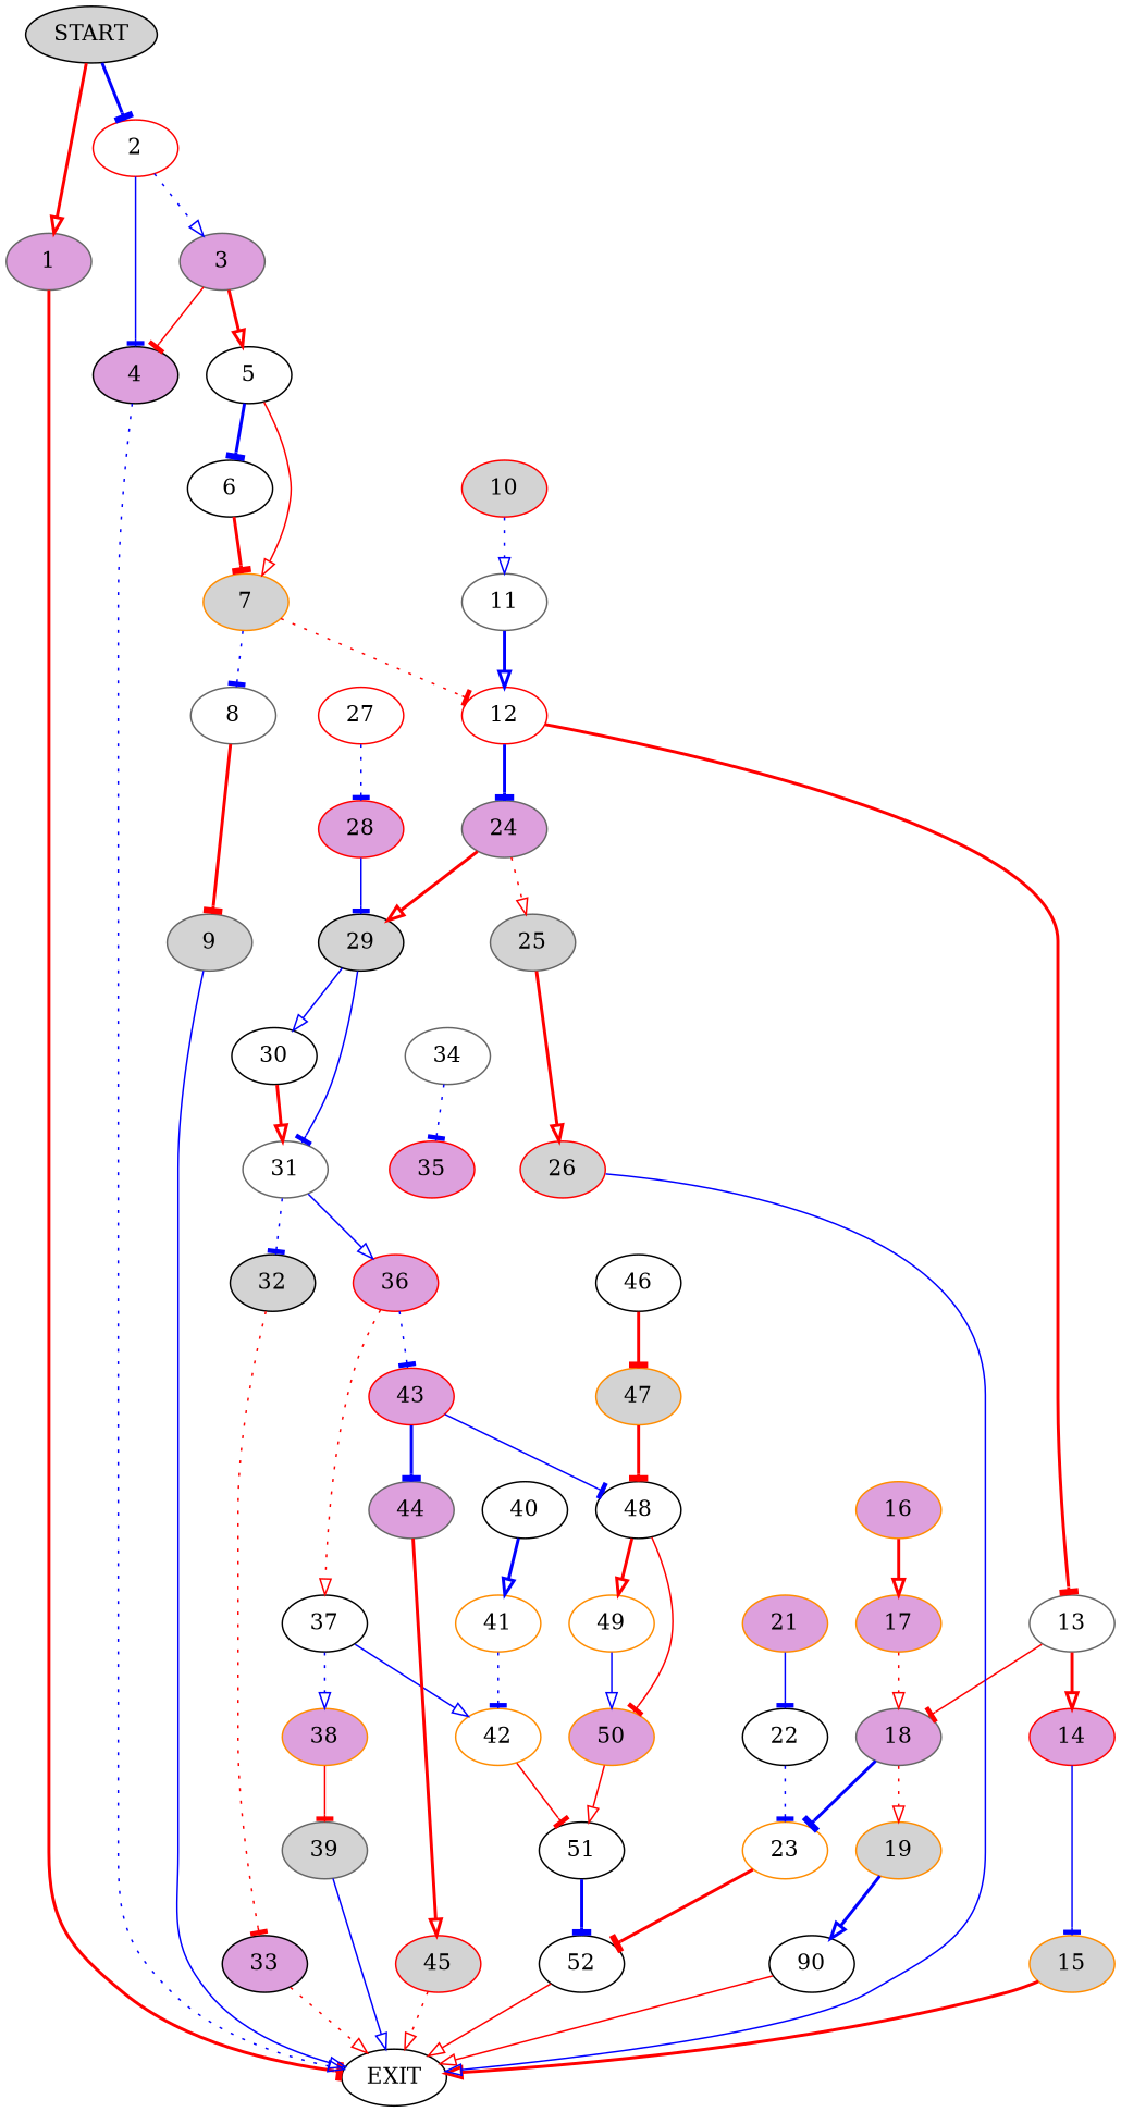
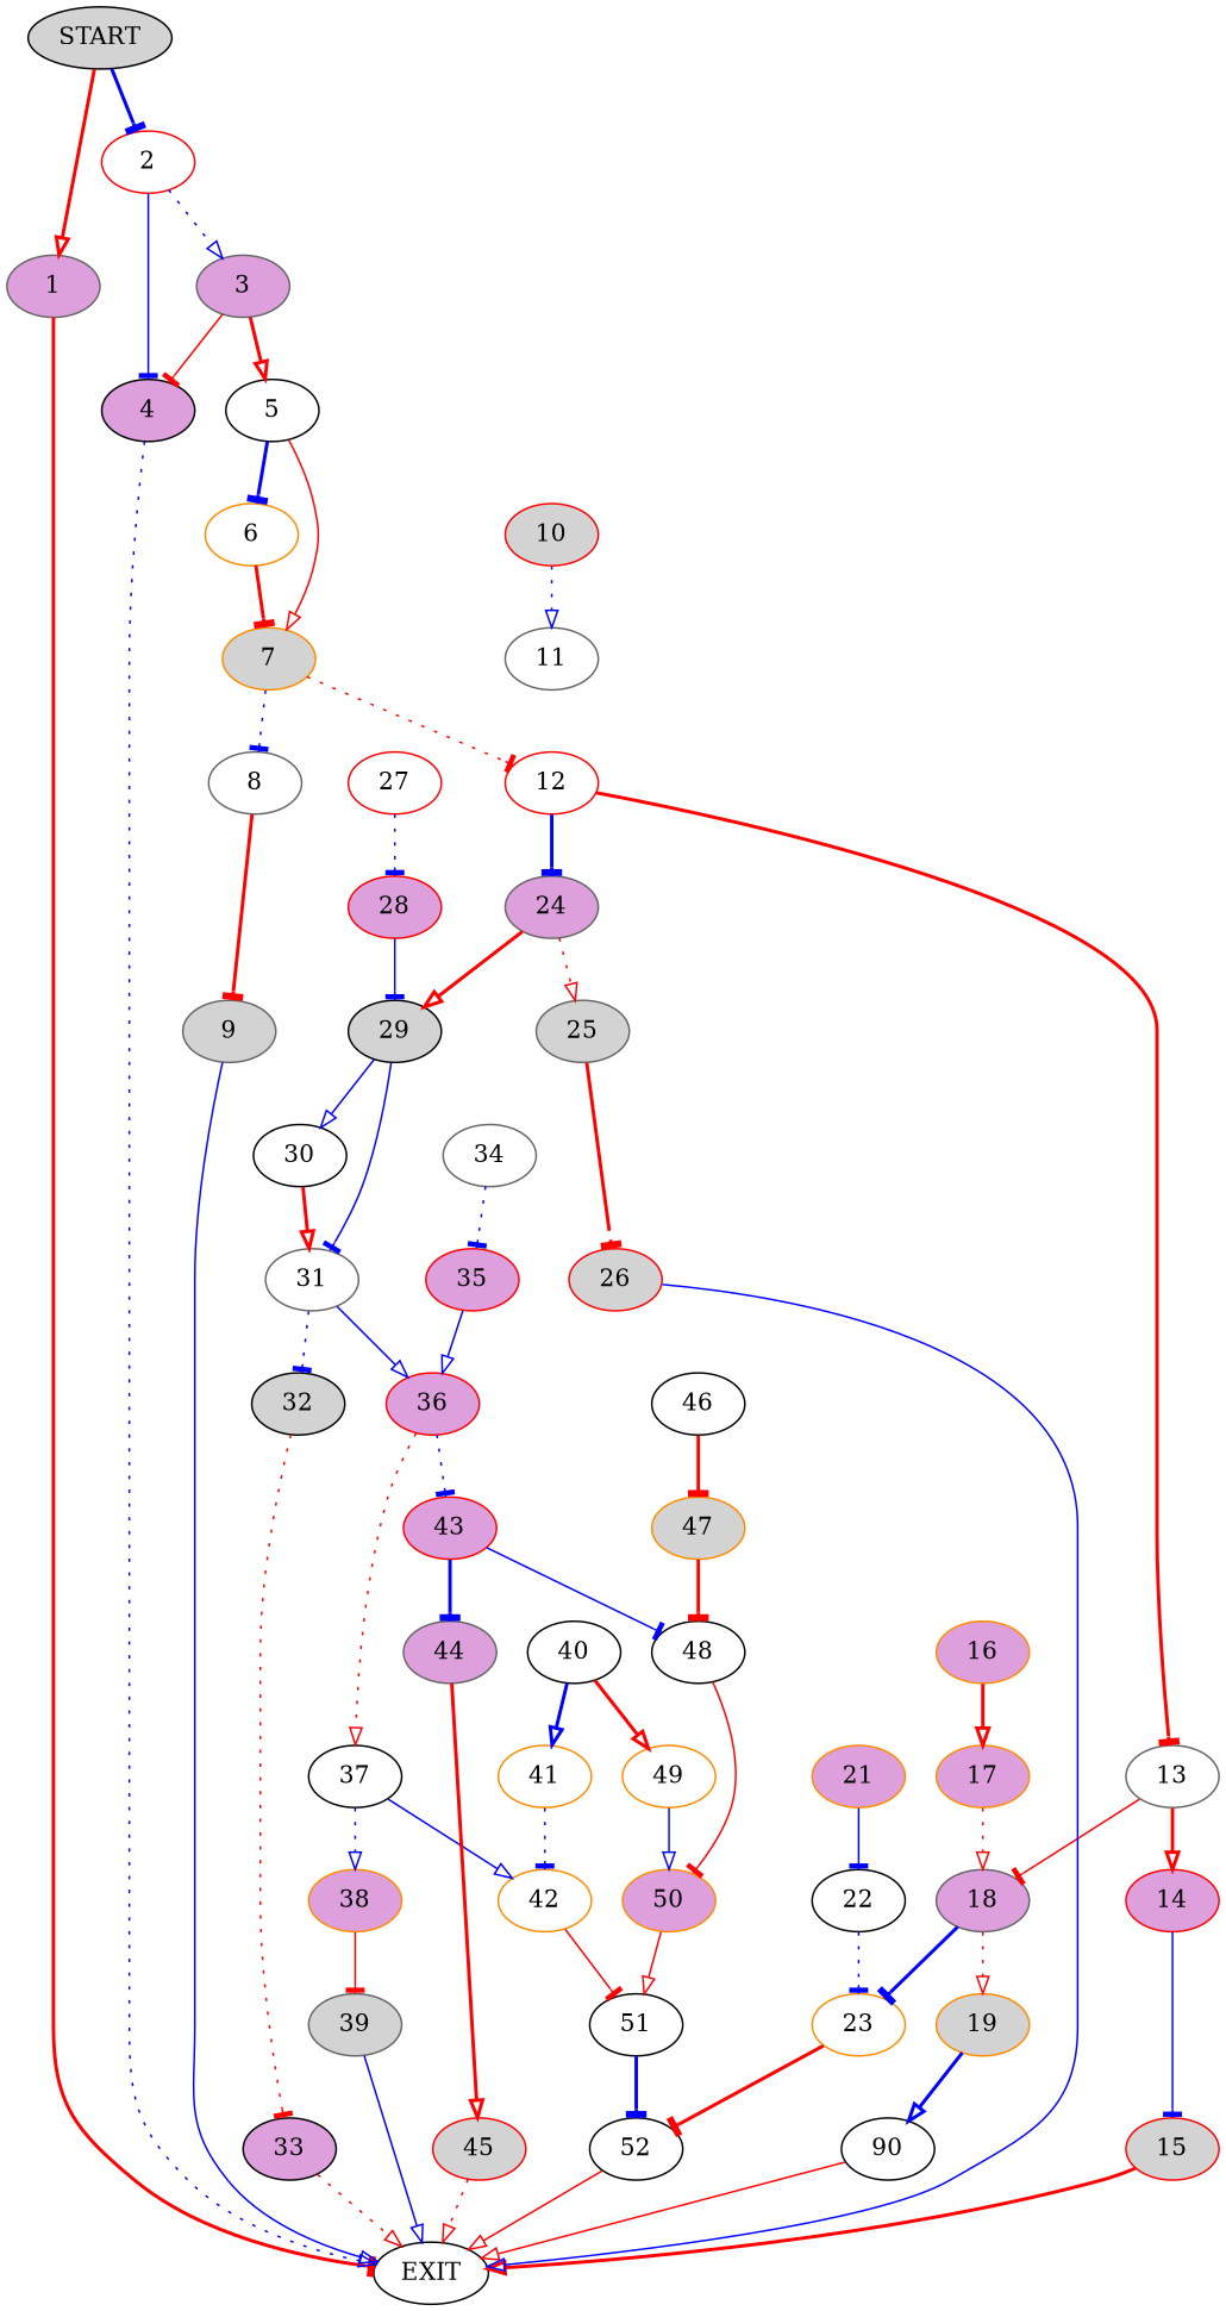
  digraph {
    node [color=black fillcolor=white style=filled]
    edge [arrowhead=onormal color=red style=bold]
    n1 [fillcolor=lightgrey label=START]
    1 [color=gray40 fillcolor=plum]
    2 [color=red]
    n4 [label=EXIT]
    3 [color=gray40 fillcolor=plum]
    4 [fillcolor=plum]
    5
-   6
+   6 [color=darkorange]
    7 [color=darkorange fillcolor=lightgrey]
    8 [color=gray40]
    12 [color=red]
    9 [color=gray40 fillcolor=lightgrey]
    13 [color=gray40]
    24 [color=gray40 fillcolor=plum]
    10 [color=red fillcolor=lightgrey]
    11 [color=gray40]
    14 [color=red fillcolor=plum]
    18 [color=gray40 fillcolor=plum]
    25 [color=gray40 fillcolor=lightgrey]
    29 [fillcolor=lightgrey]
-   15 [color=darkorange fillcolor=lightgrey]
+   15 [color=red fillcolor=lightgrey]
    19 [color=darkorange fillcolor=lightgrey]
    23 [color=darkorange]
    16 [color=darkorange fillcolor=plum]
    17 [color=darkorange fillcolor=plum]
    n26 [label=90]
    52
    21 [color=darkorange fillcolor=plum]
    22
    26 [color=red fillcolor=lightgrey]
    30
    31 [color=gray40]
    27 [color=red]
    28 [color=red fillcolor=plum]
    32 [fillcolor=lightgrey]
    36 [color=red fillcolor=plum]
    33 [fillcolor=plum]
    37
    43 [color=red fillcolor=plum]
    34 [color=gray40]
    35 [color=red fillcolor=plum]
    38 [color=darkorange fillcolor=plum]
    42 [color=darkorange]
    44 [color=gray40 fillcolor=plum]
    48
    39 [color=gray40 fillcolor=lightgrey]
    51
    41 [color=darkorange]
    40
    45 [color=red fillcolor=lightgrey]
    49 [color=darkorange]
    50 [color=darkorange fillcolor=plum]
    47 [color=darkorange fillcolor=lightgrey]
    46
    n1 -> 1
    n1 -> 2 [arrowhead=tee color=blue]
    1 -> n4 [arrowhead=tee]
    2 -> 3 [color=blue style=dotted]
    2 -> 4 [arrowhead=tee color=blue style=solid]
    3 -> 4 [arrowhead=tee style=solid]
    3 -> 5
    4 -> n4 [color=blue style=dotted]
    5 -> 6 [arrowhead=tee color=blue]
    5 -> 7 [style=solid]
    6 -> 7 [arrowhead=tee]
    7 -> 8 [arrowhead=tee color=blue style=dotted]
    7 -> 12 [arrowhead=tee style=dotted]
    8 -> 9 [arrowhead=tee]
    12 -> 13 [arrowhead=tee]
    12 -> 24 [arrowhead=tee color=blue]
    9 -> n4 [color=blue style=solid]
    13 -> 14
    13 -> 18 [arrowhead=tee style=solid]
    24 -> 25 [style=dotted]
    24 -> 29
    10 -> 11 [color=blue style=dotted]
-   11 -> 12 [color=blue]
    14 -> 15 [arrowhead=tee color=blue style=solid]
    18 -> 19 [style=dotted]
    18 -> 23 [arrowhead=tee color=blue]
-   25 -> 26
+   25 -> 26 [arrowhead=tee]
    29 -> 30 [color=blue style=solid]
    29 -> 31 [arrowhead=tee color=blue style=solid]
    15 -> n4
    19 -> n26 [color=blue]
    23 -> 52 [arrowhead=tee]
    16 -> 17
    17 -> 18 [style=dotted]
    n26 -> n4 [style=solid]
    52 -> n4 [style=solid]
    21 -> 22 [arrowhead=tee color=blue style=solid]
    22 -> 23 [arrowhead=tee color=blue style=dotted]
    26 -> n4 [color=blue style=solid]
    30 -> 31
    31 -> 32 [arrowhead=tee color=blue style=dotted]
    31 -> 36 [color=blue style=solid]
    27 -> 28 [arrowhead=tee color=blue style=dotted]
    28 -> 29 [arrowhead=tee color=blue style=solid]
    32 -> 33 [arrowhead=tee style=dotted]
    36 -> 37 [style=dotted]
    36 -> 43 [arrowhead=tee color=blue style=dotted]
    33 -> n4 [style=dotted]
    37 -> 38 [color=blue style=dotted]
    37 -> 42 [color=blue style=solid]
    43 -> 44 [arrowhead=tee color=blue]
    43 -> 48 [arrowhead=tee color=blue style=solid]
    34 -> 35 [arrowhead=tee color=blue style=dotted]
+   35 -> 36 [color=blue style=solid]
    38 -> 39 [arrowhead=tee style=solid]
    42 -> 51 [arrowhead=tee style=solid]
    44 -> 45
-   48 -> 49
+   40 -> 49
    48 -> 50 [arrowhead=tee style=solid]
    39 -> n4 [color=blue style=solid]
    51 -> 52 [arrowhead=tee color=blue]
    41 -> 42 [arrowhead=tee color=blue style=dotted]
    40 -> 41 [color=blue]
    45 -> n4 [style=dotted]
    49 -> 50 [color=blue style=solid]
    50 -> 51 [style=solid]
    47 -> 48 [arrowhead=tee]
    46 -> 47 [arrowhead=tee]
  }
